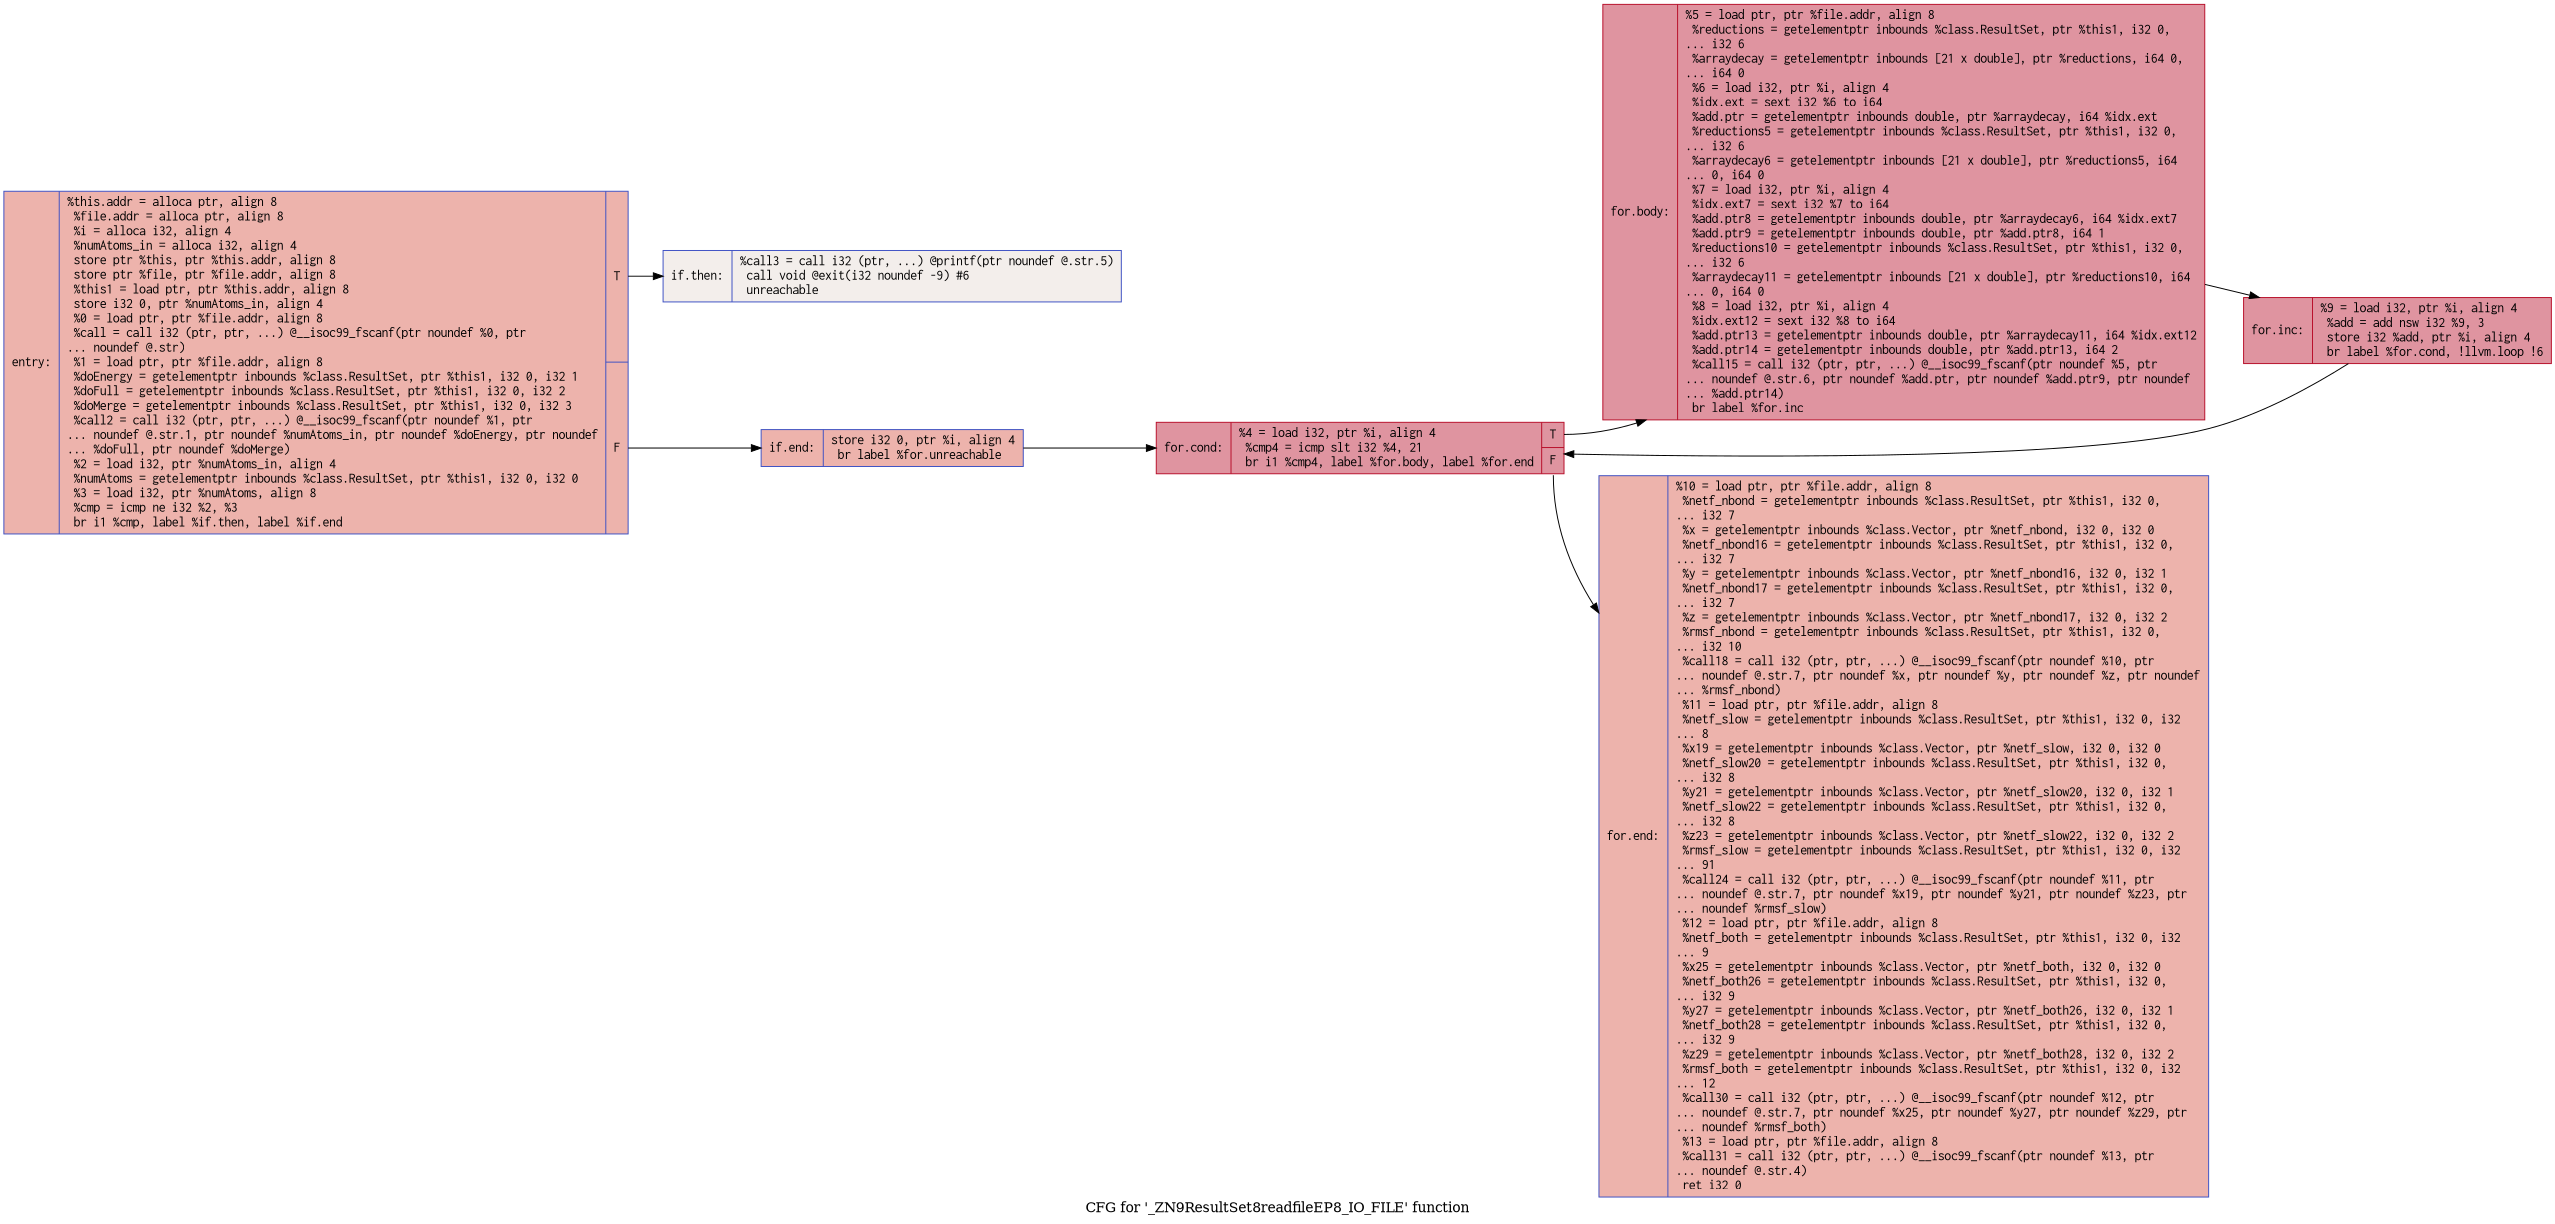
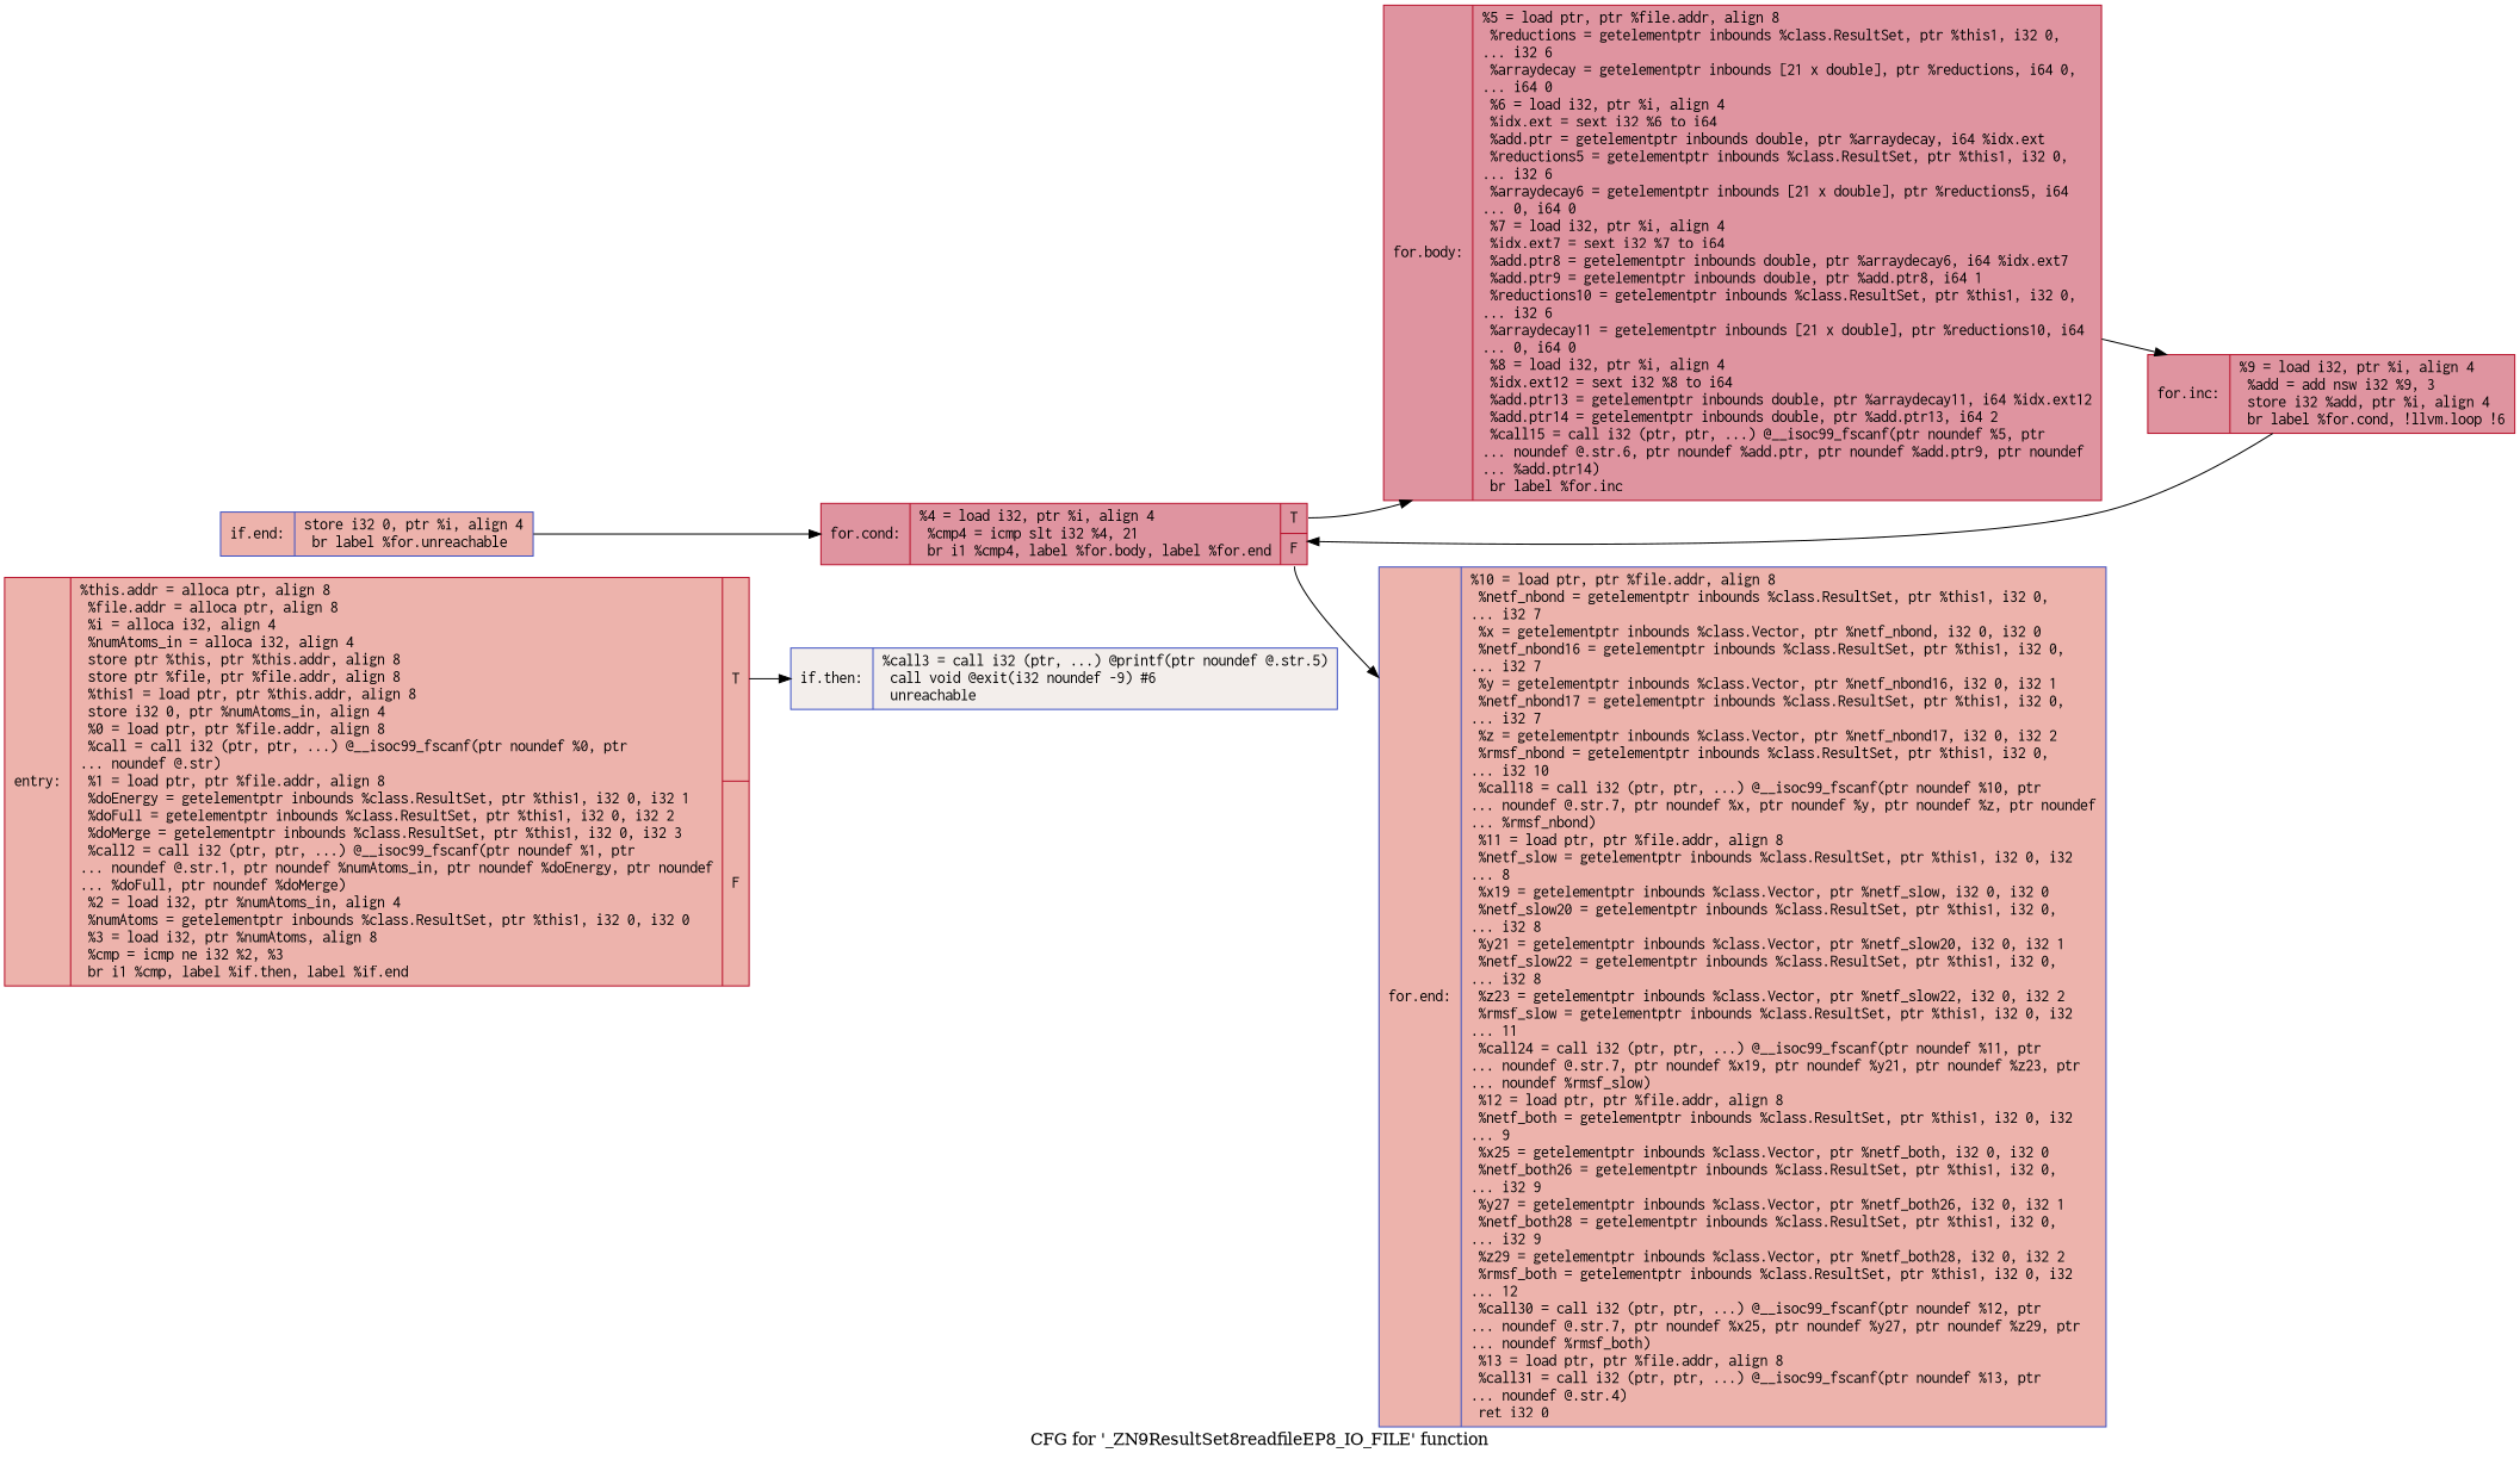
  digraph {
    label="CFG for '_ZN9ResultSet8readfileEP8_IO_FILE' function"
    rankdir=LR
    node [color="#3d50c3ff" fillcolor="#d6524470" fontname=Courier shape=record style=filled]
-   n1 [label="{entry:\l|  %this.addr = alloca ptr, align 8\l  %file.addr = alloca ptr, align 8\l  %i = alloca i32, align 4\l  %numAtoms_in = alloca i32, align 4\l  store ptr %this, ptr %this.addr, align 8\l  store ptr %file, ptr %file.addr, align 8\l  %this1 = load ptr, ptr %this.addr, align 8\l  store i32 0, ptr %numAtoms_in, align 4\l  %0 = load ptr, ptr %file.addr, align 8\l  %call = call i32 (ptr, ptr, ...) @__isoc99_fscanf(ptr noundef %0, ptr\l... noundef @.str)\l  %1 = load ptr, ptr %file.addr, align 8\l  %doEnergy = getelementptr inbounds %class.ResultSet, ptr %this1, i32 0, i32 1\l  %doFull = getelementptr inbounds %class.ResultSet, ptr %this1, i32 0, i32 2\l  %doMerge = getelementptr inbounds %class.ResultSet, ptr %this1, i32 0, i32 3\l  %call2 = call i32 (ptr, ptr, ...) @__isoc99_fscanf(ptr noundef %1, ptr\l... noundef @.str.1, ptr noundef %numAtoms_in, ptr noundef %doEnergy, ptr noundef\l... %doFull, ptr noundef %doMerge)\l  %2 = load i32, ptr %numAtoms_in, align 4\l  %numAtoms = getelementptr inbounds %class.ResultSet, ptr %this1, i32 0, i32 0\l  %3 = load i32, ptr %numAtoms, align 8\l  %cmp = icmp ne i32 %2, %3\l  br i1 %cmp, label %if.then, label %if.end\l|{<s0>T|<s1>F}}"]
+   n1 [color="#b70d28ff" label="{entry:\l|  %this.addr = alloca ptr, align 8\l  %file.addr = alloca ptr, align 8\l  %i = alloca i32, align 4\l  %numAtoms_in = alloca i32, align 4\l  store ptr %this, ptr %this.addr, align 8\l  store ptr %file, ptr %file.addr, align 8\l  %this1 = load ptr, ptr %this.addr, align 8\l  store i32 0, ptr %numAtoms_in, align 4\l  %0 = load ptr, ptr %file.addr, align 8\l  %call = call i32 (ptr, ptr, ...) @__isoc99_fscanf(ptr noundef %0, ptr\l... noundef @.str)\l  %1 = load ptr, ptr %file.addr, align 8\l  %doEnergy = getelementptr inbounds %class.ResultSet, ptr %this1, i32 0, i32 1\l  %doFull = getelementptr inbounds %class.ResultSet, ptr %this1, i32 0, i32 2\l  %doMerge = getelementptr inbounds %class.ResultSet, ptr %this1, i32 0, i32 3\l  %call2 = call i32 (ptr, ptr, ...) @__isoc99_fscanf(ptr noundef %1, ptr\l... noundef @.str.1, ptr noundef %numAtoms_in, ptr noundef %doEnergy, ptr noundef\l... %doFull, ptr noundef %doMerge)\l  %2 = load i32, ptr %numAtoms_in, align 4\l  %numAtoms = getelementptr inbounds %class.ResultSet, ptr %this1, i32 0, i32 0\l  %3 = load i32, ptr %numAtoms, align 8\l  %cmp = icmp ne i32 %2, %3\l  br i1 %cmp, label %if.then, label %if.end\l|{<s0>T|<s1>F}}"]
    n2 [fillcolor="#e5d8d170" label="{if.then:\l|  %call3 = call i32 (ptr, ...) @printf(ptr noundef @.str.5)\l  call void @exit(i32 noundef -9) #6\l  unreachable\l}"]
    n3 [label="{if.end:\l|  store i32 0, ptr %i, align 4\l  br label %for.unreachable\l}"]
    n4 [color="#b70d28ff" fillcolor="#b70d2870" label="{for.cond:\l|  %4 = load i32, ptr %i, align 4\l  %cmp4 = icmp slt i32 %4, 21\l  br i1 %cmp4, label %for.body, label %for.end\l|{<s0>T|<s1>F}}"]
    n5 [color="#b70d28ff" fillcolor="#b70d2870" label="{for.body:\l|  %5 = load ptr, ptr %file.addr, align 8\l  %reductions = getelementptr inbounds %class.ResultSet, ptr %this1, i32 0,\l... i32 6\l  %arraydecay = getelementptr inbounds [21 x double], ptr %reductions, i64 0,\l... i64 0\l  %6 = load i32, ptr %i, align 4\l  %idx.ext = sext i32 %6 to i64\l  %add.ptr = getelementptr inbounds double, ptr %arraydecay, i64 %idx.ext\l  %reductions5 = getelementptr inbounds %class.ResultSet, ptr %this1, i32 0,\l... i32 6\l  %arraydecay6 = getelementptr inbounds [21 x double], ptr %reductions5, i64\l... 0, i64 0\l  %7 = load i32, ptr %i, align 4\l  %idx.ext7 = sext i32 %7 to i64\l  %add.ptr8 = getelementptr inbounds double, ptr %arraydecay6, i64 %idx.ext7\l  %add.ptr9 = getelementptr inbounds double, ptr %add.ptr8, i64 1\l  %reductions10 = getelementptr inbounds %class.ResultSet, ptr %this1, i32 0,\l... i32 6\l  %arraydecay11 = getelementptr inbounds [21 x double], ptr %reductions10, i64\l... 0, i64 0\l  %8 = load i32, ptr %i, align 4\l  %idx.ext12 = sext i32 %8 to i64\l  %add.ptr13 = getelementptr inbounds double, ptr %arraydecay11, i64 %idx.ext12\l  %add.ptr14 = getelementptr inbounds double, ptr %add.ptr13, i64 2\l  %call15 = call i32 (ptr, ptr, ...) @__isoc99_fscanf(ptr noundef %5, ptr\l... noundef @.str.6, ptr noundef %add.ptr, ptr noundef %add.ptr9, ptr noundef\l... %add.ptr14)\l  br label %for.inc\l}"]
-   n6 [label="{for.end:\l|  %10 = load ptr, ptr %file.addr, align 8\l  %netf_nbond = getelementptr inbounds %class.ResultSet, ptr %this1, i32 0,\l... i32 7\l  %x = getelementptr inbounds %class.Vector, ptr %netf_nbond, i32 0, i32 0\l  %netf_nbond16 = getelementptr inbounds %class.ResultSet, ptr %this1, i32 0,\l... i32 7\l  %y = getelementptr inbounds %class.Vector, ptr %netf_nbond16, i32 0, i32 1\l  %netf_nbond17 = getelementptr inbounds %class.ResultSet, ptr %this1, i32 0,\l... i32 7\l  %z = getelementptr inbounds %class.Vector, ptr %netf_nbond17, i32 0, i32 2\l  %rmsf_nbond = getelementptr inbounds %class.ResultSet, ptr %this1, i32 0,\l... i32 10\l  %call18 = call i32 (ptr, ptr, ...) @__isoc99_fscanf(ptr noundef %10, ptr\l... noundef @.str.7, ptr noundef %x, ptr noundef %y, ptr noundef %z, ptr noundef\l... %rmsf_nbond)\l  %11 = load ptr, ptr %file.addr, align 8\l  %netf_slow = getelementptr inbounds %class.ResultSet, ptr %this1, i32 0, i32\l... 8\l  %x19 = getelementptr inbounds %class.Vector, ptr %netf_slow, i32 0, i32 0\l  %netf_slow20 = getelementptr inbounds %class.ResultSet, ptr %this1, i32 0,\l... i32 8\l  %y21 = getelementptr inbounds %class.Vector, ptr %netf_slow20, i32 0, i32 1\l  %netf_slow22 = getelementptr inbounds %class.ResultSet, ptr %this1, i32 0,\l... i32 8\l  %z23 = getelementptr inbounds %class.Vector, ptr %netf_slow22, i32 0, i32 2\l  %rmsf_slow = getelementptr inbounds %class.ResultSet, ptr %this1, i32 0, i32\l... 91\l  %call24 = call i32 (ptr, ptr, ...) @__isoc99_fscanf(ptr noundef %11, ptr\l... noundef @.str.7, ptr noundef %x19, ptr noundef %y21, ptr noundef %z23, ptr\l... noundef %rmsf_slow)\l  %12 = load ptr, ptr %file.addr, align 8\l  %netf_both = getelementptr inbounds %class.ResultSet, ptr %this1, i32 0, i32\l... 9\l  %x25 = getelementptr inbounds %class.Vector, ptr %netf_both, i32 0, i32 0\l  %netf_both26 = getelementptr inbounds %class.ResultSet, ptr %this1, i32 0,\l... i32 9\l  %y27 = getelementptr inbounds %class.Vector, ptr %netf_both26, i32 0, i32 1\l  %netf_both28 = getelementptr inbounds %class.ResultSet, ptr %this1, i32 0,\l... i32 9\l  %z29 = getelementptr inbounds %class.Vector, ptr %netf_both28, i32 0, i32 2\l  %rmsf_both = getelementptr inbounds %class.ResultSet, ptr %this1, i32 0, i32\l... 12\l  %call30 = call i32 (ptr, ptr, ...) @__isoc99_fscanf(ptr noundef %12, ptr\l... noundef @.str.7, ptr noundef %x25, ptr noundef %y27, ptr noundef %z29, ptr\l... noundef %rmsf_both)\l  %13 = load ptr, ptr %file.addr, align 8\l  %call31 = call i32 (ptr, ptr, ...) @__isoc99_fscanf(ptr noundef %13, ptr\l... noundef @.str.4)\l  ret i32 0\l}"]
+   n6 [label="{for.end:\l|  %10 = load ptr, ptr %file.addr, align 8\l  %netf_nbond = getelementptr inbounds %class.ResultSet, ptr %this1, i32 0,\l... i32 7\l  %x = getelementptr inbounds %class.Vector, ptr %netf_nbond, i32 0, i32 0\l  %netf_nbond16 = getelementptr inbounds %class.ResultSet, ptr %this1, i32 0,\l... i32 7\l  %y = getelementptr inbounds %class.Vector, ptr %netf_nbond16, i32 0, i32 1\l  %netf_nbond17 = getelementptr inbounds %class.ResultSet, ptr %this1, i32 0,\l... i32 7\l  %z = getelementptr inbounds %class.Vector, ptr %netf_nbond17, i32 0, i32 2\l  %rmsf_nbond = getelementptr inbounds %class.ResultSet, ptr %this1, i32 0,\l... i32 10\l  %call18 = call i32 (ptr, ptr, ...) @__isoc99_fscanf(ptr noundef %10, ptr\l... noundef @.str.7, ptr noundef %x, ptr noundef %y, ptr noundef %z, ptr noundef\l... %rmsf_nbond)\l  %11 = load ptr, ptr %file.addr, align 8\l  %netf_slow = getelementptr inbounds %class.ResultSet, ptr %this1, i32 0, i32\l... 8\l  %x19 = getelementptr inbounds %class.Vector, ptr %netf_slow, i32 0, i32 0\l  %netf_slow20 = getelementptr inbounds %class.ResultSet, ptr %this1, i32 0,\l... i32 8\l  %y21 = getelementptr inbounds %class.Vector, ptr %netf_slow20, i32 0, i32 1\l  %netf_slow22 = getelementptr inbounds %class.ResultSet, ptr %this1, i32 0,\l... i32 8\l  %z23 = getelementptr inbounds %class.Vector, ptr %netf_slow22, i32 0, i32 2\l  %rmsf_slow = getelementptr inbounds %class.ResultSet, ptr %this1, i32 0, i32\l... 11\l  %call24 = call i32 (ptr, ptr, ...) @__isoc99_fscanf(ptr noundef %11, ptr\l... noundef @.str.7, ptr noundef %x19, ptr noundef %y21, ptr noundef %z23, ptr\l... noundef %rmsf_slow)\l  %12 = load ptr, ptr %file.addr, align 8\l  %netf_both = getelementptr inbounds %class.ResultSet, ptr %this1, i32 0, i32\l... 9\l  %x25 = getelementptr inbounds %class.Vector, ptr %netf_both, i32 0, i32 0\l  %netf_both26 = getelementptr inbounds %class.ResultSet, ptr %this1, i32 0,\l... i32 9\l  %y27 = getelementptr inbounds %class.Vector, ptr %netf_both26, i32 0, i32 1\l  %netf_both28 = getelementptr inbounds %class.ResultSet, ptr %this1, i32 0,\l... i32 9\l  %z29 = getelementptr inbounds %class.Vector, ptr %netf_both28, i32 0, i32 2\l  %rmsf_both = getelementptr inbounds %class.ResultSet, ptr %this1, i32 0, i32\l... 12\l  %call30 = call i32 (ptr, ptr, ...) @__isoc99_fscanf(ptr noundef %12, ptr\l... noundef @.str.7, ptr noundef %x25, ptr noundef %y27, ptr noundef %z29, ptr\l... noundef %rmsf_both)\l  %13 = load ptr, ptr %file.addr, align 8\l  %call31 = call i32 (ptr, ptr, ...) @__isoc99_fscanf(ptr noundef %13, ptr\l... noundef @.str.4)\l  ret i32 0\l}"]
    n7 [color="#b70d28ff" fillcolor="#b70d2870" label="{for.inc:\l|  %9 = load i32, ptr %i, align 4\l  %add = add nsw i32 %9, 3\l  store i32 %add, ptr %i, align 4\l  br label %for.cond, !llvm.loop !6\l}"]
    n1 -> n2 [tailport=s0]
-   n1 -> n3 [tailport=s1]
    n3 -> n4
    n4 -> n5 [tailport=s0]
    n4 -> n6 [tailport=s1]
    n5 -> n7
    n7 -> n4
  }
